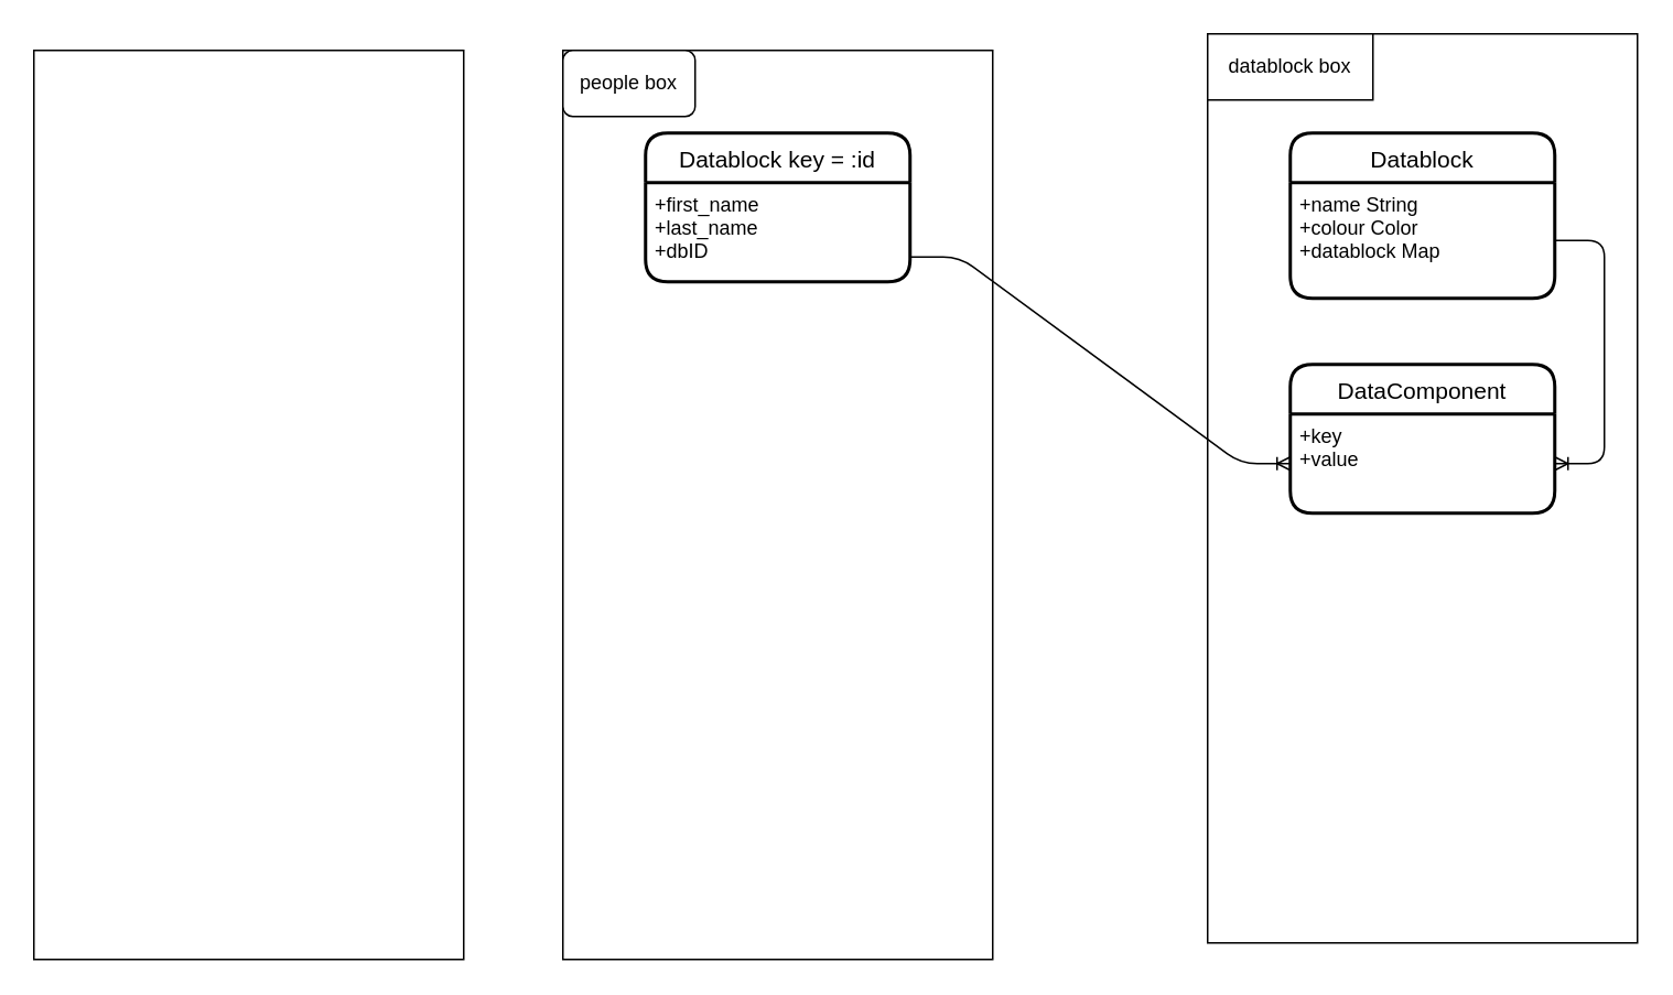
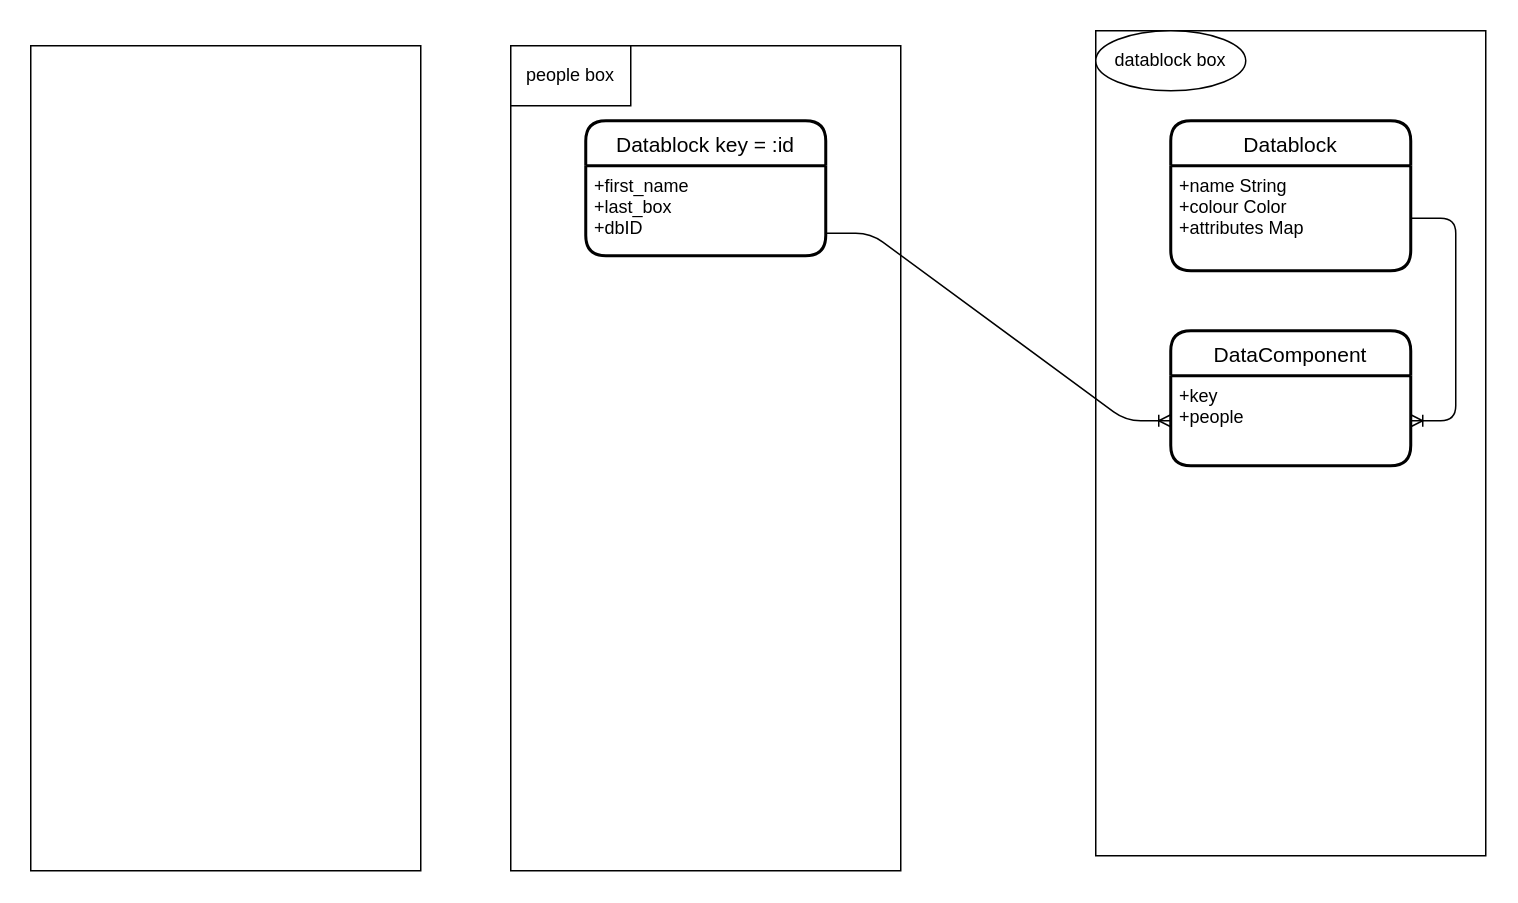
  <mxCell id="0" />
  <mxCell id="1" parent="0" />
  <mxCell id="2" value="" style="rounded=0;whiteSpace=wrap;html=1;movable=0;resizable=0;rotatable=0;deletable=0;editable=0;connectable=0;" parent="1" vertex="1"><mxGeometry x="730" y="20" width="260" height="550" as="geometry" /></mxCell>
  <mxCell id="3" value="" style="rounded=0;whiteSpace=wrap;html=1;" parent="1" vertex="1"><mxGeometry x="340" y="30" width="260" height="550" as="geometry" /></mxCell>
- <mxCell id="4" value="people box" style="whiteSpace=wrap;html=1;rounded=1;" parent="1" vertex="1"><mxGeometry x="340" y="30" width="80" height="40" as="geometry" /></mxCell>
- <mxCell id="5" value="datablock box" style="rounded=0;whiteSpace=wrap;html=1;" parent="1" vertex="1"><mxGeometry x="730" y="20" width="100" height="40" as="geometry" /></mxCell>
+ <mxCell id="4" value="people box" style="rounded=0;whiteSpace=wrap;html=1;" parent="1" vertex="1"><mxGeometry x="340" y="30" width="80" height="40" as="geometry" /></mxCell>
+ <mxCell id="5" value="datablock box" style="ellipse;whiteSpace=wrap;html=1;" parent="1" vertex="1"><mxGeometry x="730" y="20" width="100" height="40" as="geometry" /></mxCell>
  <mxCell id="6" value="Datablock" style="swimlane;childLayout=stackLayout;horizontal=1;startSize=30;horizontalStack=0;rounded=1;fontSize=14;fontStyle=0;strokeWidth=2;resizeParent=0;resizeLast=1;shadow=0;dashed=0;align=center;" parent="1" vertex="1"><mxGeometry x="780" y="80" width="160" height="100" as="geometry" /></mxCell>
- <mxCell id="7" value="+name String&#10;+colour Color&#10;+datablock Map" style="align=left;strokeColor=none;fillColor=none;spacingLeft=4;fontSize=12;verticalAlign=top;resizable=0;rotatable=0;part=1;" parent="6" vertex="1"><mxGeometry y="30" width="160" height="70" as="geometry" /></mxCell>
+ <mxCell id="7" value="+name String&#10;+colour Color&#10;+attributes Map" style="align=left;strokeColor=none;fillColor=none;spacingLeft=4;fontSize=12;verticalAlign=top;resizable=0;rotatable=0;part=1;" parent="6" vertex="1"><mxGeometry y="30" width="160" height="70" as="geometry" /></mxCell>
  <mxCell id="8" value="Datablock key = :id" style="swimlane;childLayout=stackLayout;horizontal=1;startSize=30;horizontalStack=0;rounded=1;fontSize=14;fontStyle=0;strokeWidth=2;resizeParent=0;resizeLast=1;shadow=0;dashed=0;align=center;" parent="1" vertex="1"><mxGeometry x="390" y="80" width="160" height="90" as="geometry" /></mxCell>
- <mxCell id="9" value="+first_name&#10;+last_name&#10;+dbID" style="align=left;strokeColor=none;fillColor=none;spacingLeft=4;fontSize=12;verticalAlign=top;resizable=0;rotatable=0;part=1;" parent="8" vertex="1"><mxGeometry y="30" width="160" height="60" as="geometry" /></mxCell>
+ <mxCell id="9" value="+first_name&#10;+last_box&#10;+dbID" style="align=left;strokeColor=none;fillColor=none;spacingLeft=4;fontSize=12;verticalAlign=top;resizable=0;rotatable=0;part=1;" parent="8" vertex="1"><mxGeometry y="30" width="160" height="60" as="geometry" /></mxCell>
  <mxCell id="10" value="DataComponent" style="swimlane;childLayout=stackLayout;horizontal=1;startSize=30;horizontalStack=0;rounded=1;fontSize=14;fontStyle=0;strokeWidth=2;resizeParent=0;resizeLast=1;shadow=0;dashed=0;align=center;" parent="1" vertex="1"><mxGeometry x="780" y="220" width="160" height="90" as="geometry"><mxRectangle x="470" y="330" width="130" height="30" as="alternateBounds" /></mxGeometry></mxCell>
- <mxCell id="11" value="+key&#10;+value" style="align=left;strokeColor=none;fillColor=none;spacingLeft=4;fontSize=12;verticalAlign=top;resizable=0;rotatable=0;part=1;" parent="10" vertex="1"><mxGeometry y="30" width="160" height="60" as="geometry" /></mxCell>
+ <mxCell id="11" value="+key&#10;+people" style="align=left;strokeColor=none;fillColor=none;spacingLeft=4;fontSize=12;verticalAlign=top;resizable=0;rotatable=0;part=1;" parent="10" vertex="1"><mxGeometry y="30" width="160" height="60" as="geometry" /></mxCell>
  <mxCell id="12" value="" style="edgeStyle=entityRelationEdgeStyle;fontSize=12;html=1;endArrow=ERoneToMany;exitX=1;exitY=0.75;exitDx=0;exitDy=0;" parent="1" source="9" target="11" edge="1"><mxGeometry width="100" height="100" relative="1" as="geometry"><mxPoint x="600" y="300" as="sourcePoint" /><mxPoint x="700" y="200" as="targetPoint" /></mxGeometry></mxCell>
  <mxCell id="13" value="" style="edgeStyle=entityRelationEdgeStyle;fontSize=12;html=1;endArrow=ERoneToMany;exitX=1;exitY=0.5;exitDx=0;exitDy=0;" parent="1" source="7" target="11" edge="1"><mxGeometry width="100" height="100" relative="1" as="geometry"><mxPoint x="550" y="310" as="sourcePoint" /><mxPoint x="1060" y="300" as="targetPoint" /></mxGeometry></mxCell>
  <mxCell id="14" value="" style="rounded=0;whiteSpace=wrap;html=1;" parent="1" vertex="1"><mxGeometry x="20" y="30" width="260" height="550" as="geometry" /></mxCell>
